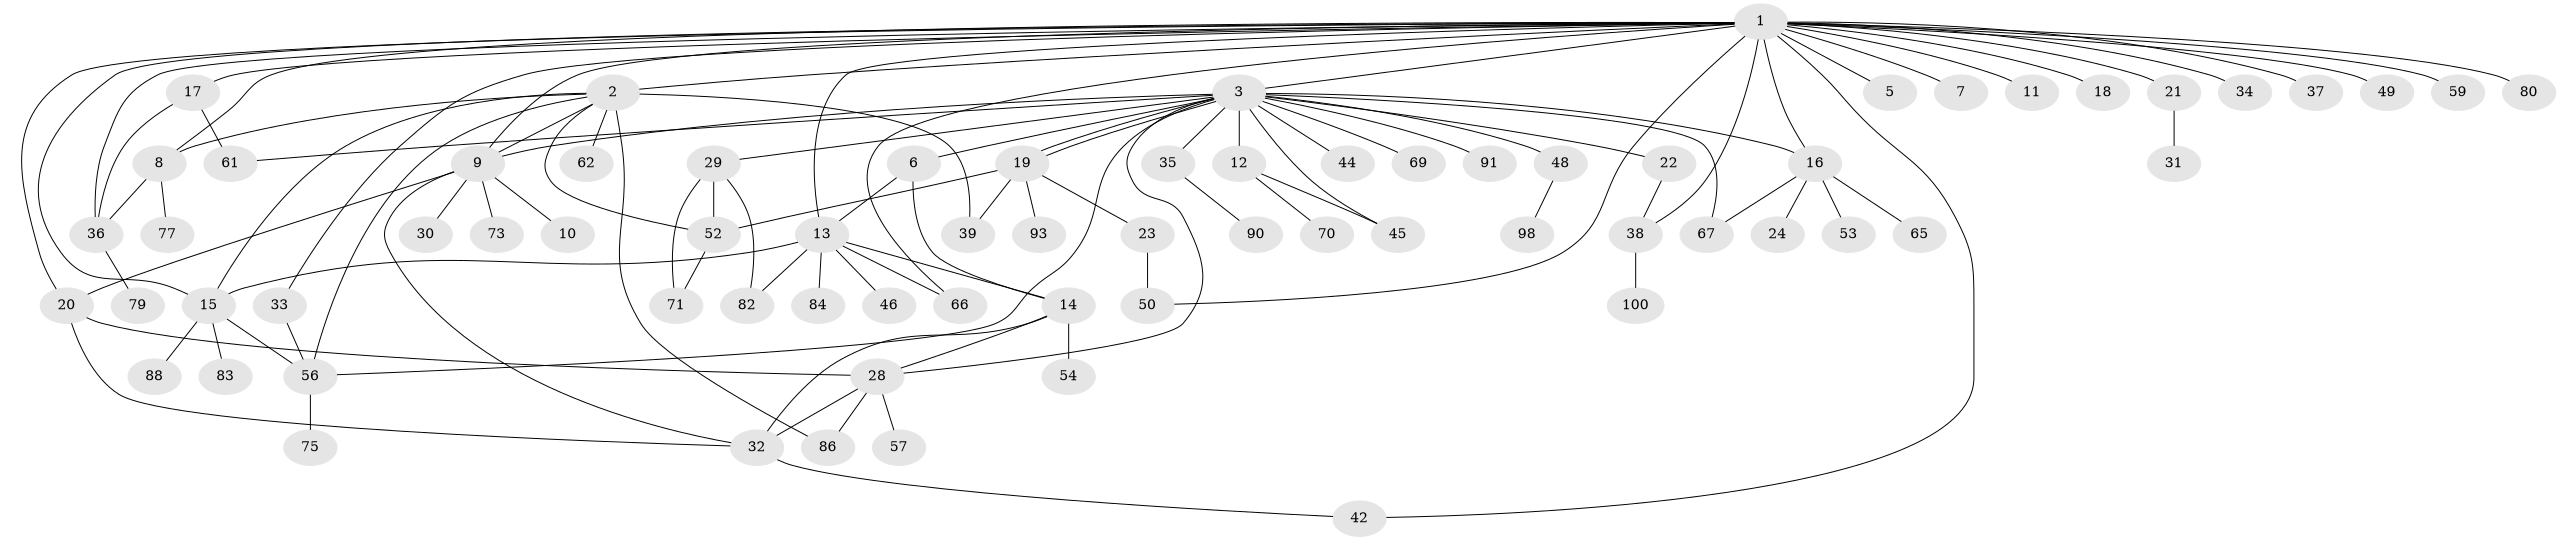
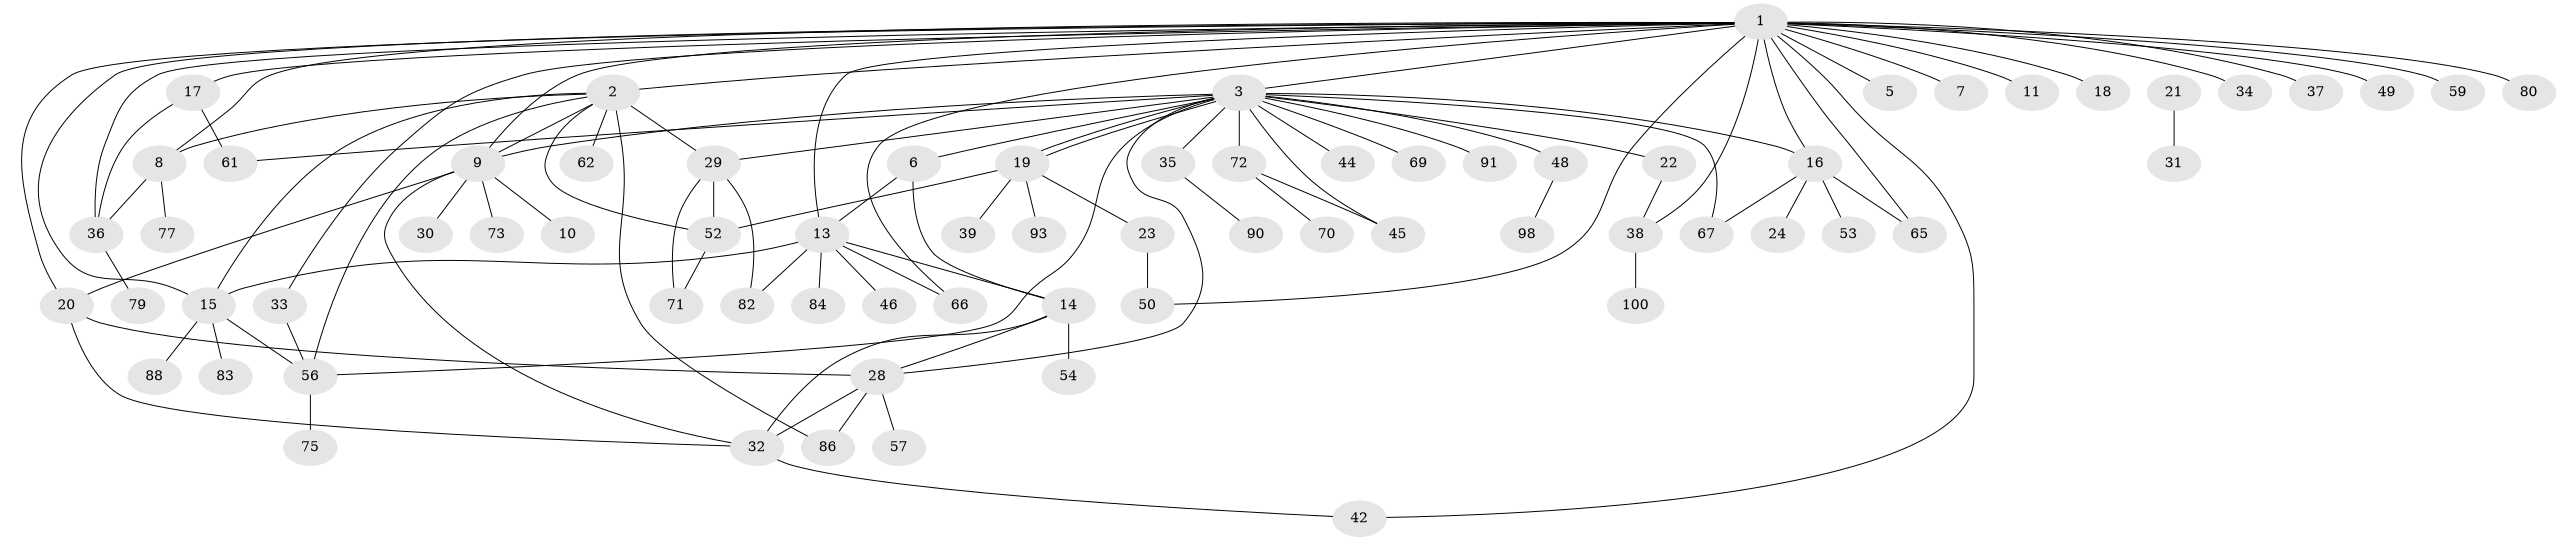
  graph {
    node [color=gray90 style=filled]
    1 [super="+4"]
    2 [super="+25"]
    3 [super="+51"]
    5
    7
    8 [super="+64"]
    9 [super="+74"]
    11
    13 [super="+78"]
    15 [super="+40"]
    16 [super="+55"]
    17 [super="+95"]
    18
    20 [super="+60"]
    21
    33
    34
    36 [super="+89"]
    37
    38 [super="+43"]
    42 [super="+63"]
    49
    50
    59
    66 [super="+76"]
    80
    39
    52
    56 [super="+87"]
    62
    86
    6 [super="+72"]
-   12 [super="+92"]
+   12 [super="+92" label=72]
    19 [super="+41"]
    22
    28 [super="+58"]
    29 [super="+99"]
    35 [super="+96"]
    44 [super="+97"]
    45
    48 [super="+85"]
    61
    67
    69
    91
    77
    10 [super="+68"]
    30
    32 [super="+94"]
    73
    14 [super="+47"]
    46
    82
    84
    83
    88
    24
    53
    65
    31
    79
    100
    71
    75 [super="+81"]
    70
    23 [super="+27"]
    93
    57
    90
    98
    54
    1 -- 2 [weight=3]
    1 -- 3
    1 -- 5
    1 -- 7
    1 -- 8
    1 -- 9
    1 -- 11
    1 -- 13
    1 -- 15
    1 -- 16 [weight=2]
    1 -- 17
    1 -- 18
    1 -- 20
-   1 -- 21 [weight=2]
+   1 -- 65 [weight=2]
    1 -- 33
    1 -- 34
    1 -- 36
    1 -- 37
    1 -- 38
    1 -- 42
    1 -- 49
    1 -- 50
    1 -- 59
    1 -- 66
    1 -- 80
    2 -- 8
    2 -- 9
    2 -- 15
-   2 -- 39
+   2 -- 29
    2 -- 52
    2 -- 56
    2 -- 62
    2 -- 86
    3 -- 9
    3 -- 16
    3 -- 56
    3 -- 6
    3 -- 12
    3 -- 19
    3 -- 19
    3 -- 22
    3 -- 28
    3 -- 29
    3 -- 35
    3 -- 44
    3 -- 45
    3 -- 48
    3 -- 61
    3 -- 67
    3 -- 69
    3 -- 91
    8 -- 36
    8 -- 77
    9 -- 20
    9 -- 10
    9 -- 30
    9 -- 32
    9 -- 73
    13 -- 15
    13 -- 66
    13 -- 14 [weight=2]
    13 -- 46
    13 -- 82
    13 -- 84
    15 -- 56
    15 -- 83
    15 -- 88
    16 -- 67
    16 -- 24
    16 -- 53
    16 -- 65
    17 -- 36
    17 -- 61
    20 -- 28
    20 -- 32
    21 -- 31
    33 -- 56
    36 -- 79
    38 -- 100
    52 -- 71
    56 -- 75
    6 -- 13
    6 -- 14
    12 -- 45
    12 -- 70
    19 -- 39
    19 -- 52
    19 -- 23
    19 -- 93
    22 -- 38
    28 -- 86
    28 -- 32
    28 -- 57
    29 -- 52
    29 -- 82
    29 -- 71
    35 -- 90
    48 -- 98
    32 -- 42
    14 -- 28
    14 -- 32
    14 -- 54
    23 -- 50
  }
